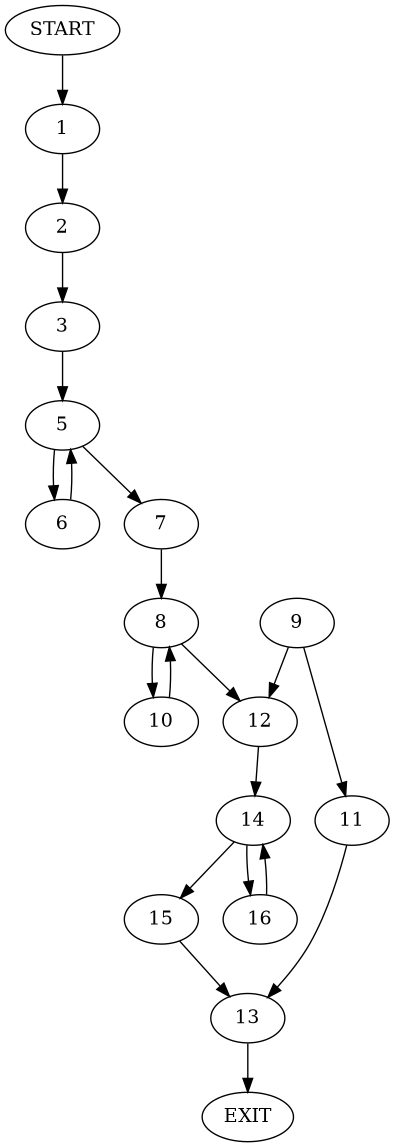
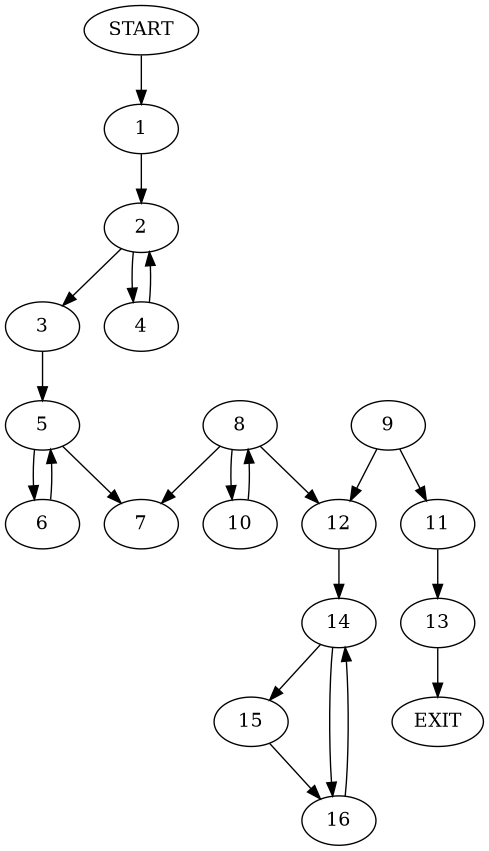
  digraph {
    n1 [label=START]
    1
    2
    n4 [label=EXIT]
    3
+   4
    5
    6
    7
    8
    10
    12
    9
    11
    13
    14
    15
    16
    n1 -> 1
    1 -> 2
    2 -> 3
+   2 -> 4
    3 -> 5
+   4 -> 2
    5 -> 6
    5 -> 7
    6 -> 5
-   7 -> 8
+   8 -> 7
    8 -> 10
    8 -> 12
    10 -> 8
    12 -> 14
    9 -> 12
    9 -> 11
    11 -> 13
    13 -> n4
    14 -> 15
    14 -> 16
-   15 -> 13
+   15 -> 16
    16 -> 14
  }
